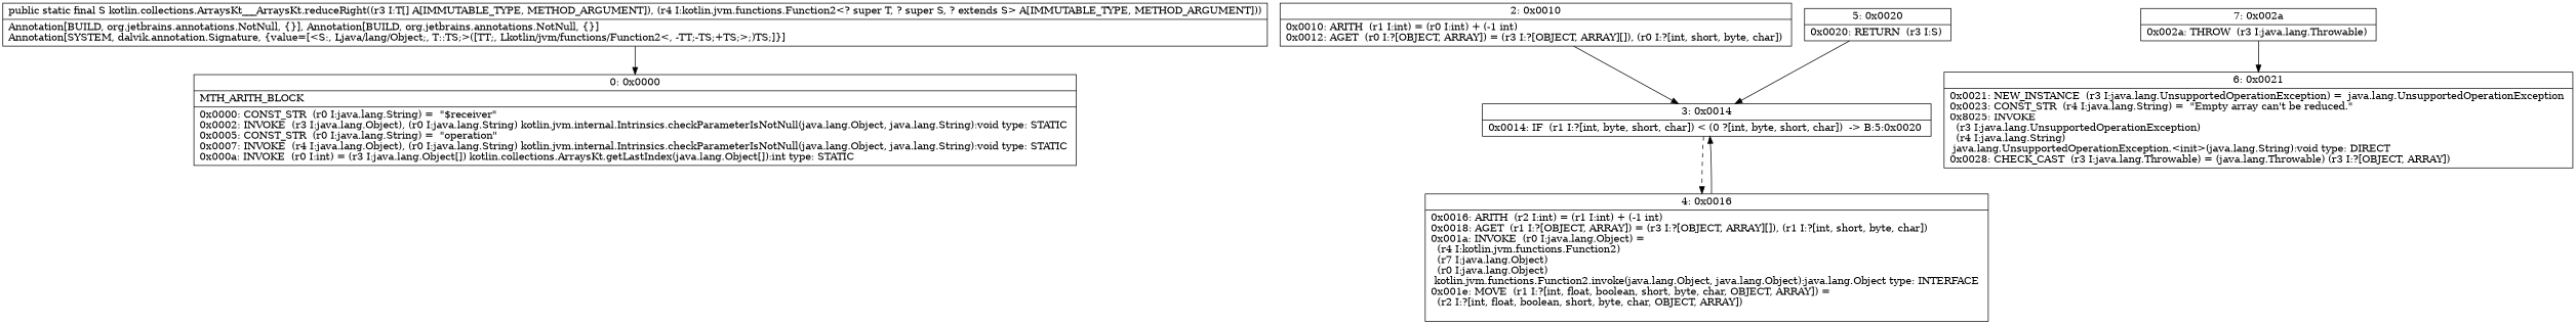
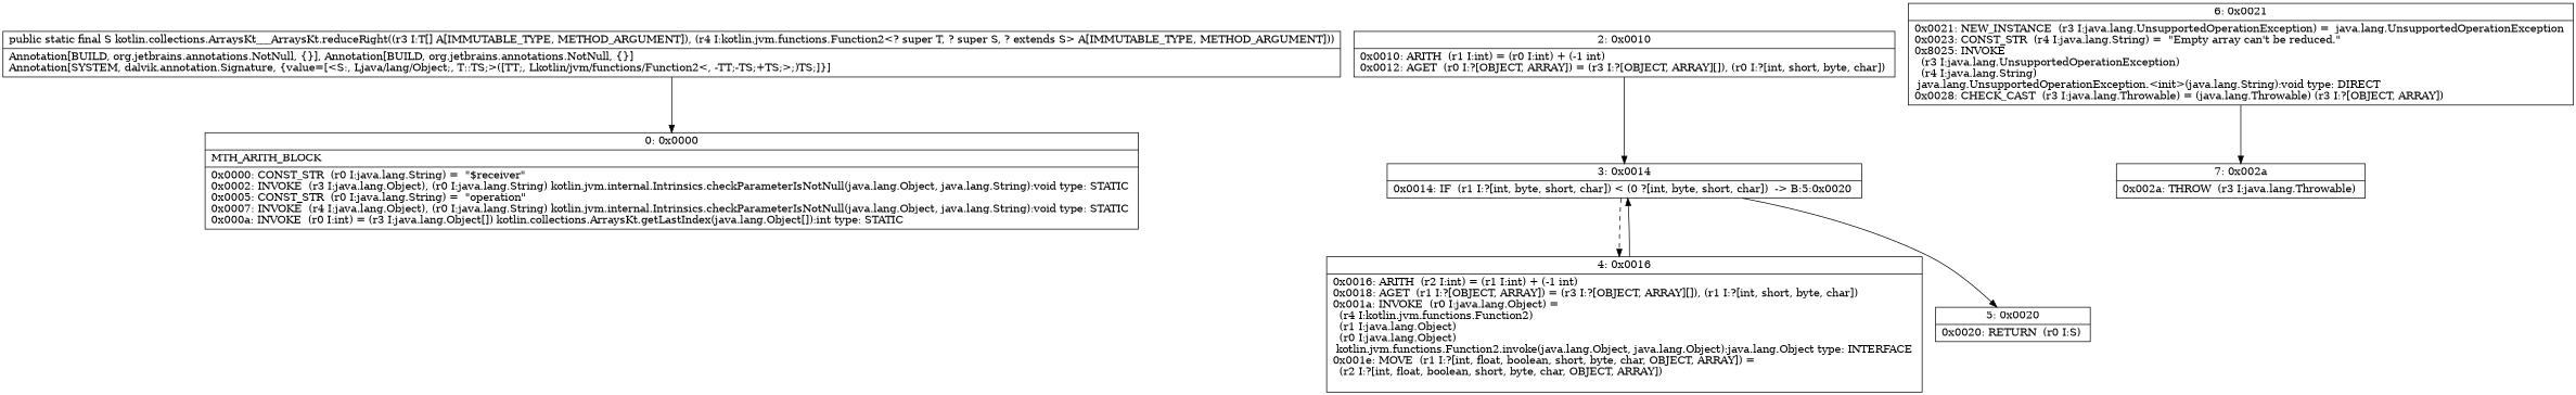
  digraph {
    node [shape=record]
    n1 [label="{0\:\ 0x0000|MTH_ARITH_BLOCK\l|0x0000: CONST_STR  (r0 I:java.lang.String) =  \"$receiver\" \l0x0002: INVOKE  (r3 I:java.lang.Object), (r0 I:java.lang.String) kotlin.jvm.internal.Intrinsics.checkParameterIsNotNull(java.lang.Object, java.lang.String):void type: STATIC \l0x0005: CONST_STR  (r0 I:java.lang.String) =  \"operation\" \l0x0007: INVOKE  (r4 I:java.lang.Object), (r0 I:java.lang.String) kotlin.jvm.internal.Intrinsics.checkParameterIsNotNull(java.lang.Object, java.lang.String):void type: STATIC \l0x000a: INVOKE  (r0 I:int) = (r3 I:java.lang.Object[]) kotlin.collections.ArraysKt.getLastIndex(java.lang.Object[]):int type: STATIC \l}"]
    n2 [label="{2\:\ 0x0010|0x0010: ARITH  (r1 I:int) = (r0 I:int) + (\-1 int) \l0x0012: AGET  (r0 I:?[OBJECT, ARRAY]) = (r3 I:?[OBJECT, ARRAY][]), (r0 I:?[int, short, byte, char]) \l}"]
    n3 [label="{3\:\ 0x0014|0x0014: IF  (r1 I:?[int, byte, short, char]) \< (0 ?[int, byte, short, char])  \-\> B:5:0x0020 \l}"]
    n4 [label="{6\:\ 0x0021|0x0021: NEW_INSTANCE  (r3 I:java.lang.UnsupportedOperationException) =  java.lang.UnsupportedOperationException \l0x0023: CONST_STR  (r4 I:java.lang.String) =  \"Empty array can't be reduced.\" \l0x8025: INVOKE  \l  (r3 I:java.lang.UnsupportedOperationException)\l  (r4 I:java.lang.String)\l java.lang.UnsupportedOperationException.\<init\>(java.lang.String):void type: DIRECT \l0x0028: CHECK_CAST  (r3 I:java.lang.Throwable) = (java.lang.Throwable) (r3 I:?[OBJECT, ARRAY]) \l}"]
    n5 [label="{7\:\ 0x002a|0x002a: THROW  (r3 I:java.lang.Throwable) \l}"]
-   n6 [label="{4\:\ 0x0016|0x0016: ARITH  (r2 I:int) = (r1 I:int) + (\-1 int) \l0x0018: AGET  (r1 I:?[OBJECT, ARRAY]) = (r3 I:?[OBJECT, ARRAY][]), (r1 I:?[int, short, byte, char]) \l0x001a: INVOKE  (r0 I:java.lang.Object) = \l  (r4 I:kotlin.jvm.functions.Function2)\l  (r7 I:java.lang.Object)\l  (r0 I:java.lang.Object)\l kotlin.jvm.functions.Function2.invoke(java.lang.Object, java.lang.Object):java.lang.Object type: INTERFACE \l0x001e: MOVE  (r1 I:?[int, float, boolean, short, byte, char, OBJECT, ARRAY]) = \l  (r2 I:?[int, float, boolean, short, byte, char, OBJECT, ARRAY])\l \l}"]
-   n7 [label="{5\:\ 0x0020|0x0020: RETURN  (r3 I:S) \l}"]
+   n6 [label="{4\:\ 0x0016|0x0016: ARITH  (r2 I:int) = (r1 I:int) + (\-1 int) \l0x0018: AGET  (r1 I:?[OBJECT, ARRAY]) = (r3 I:?[OBJECT, ARRAY][]), (r1 I:?[int, short, byte, char]) \l0x001a: INVOKE  (r0 I:java.lang.Object) = \l  (r4 I:kotlin.jvm.functions.Function2)\l  (r1 I:java.lang.Object)\l  (r0 I:java.lang.Object)\l kotlin.jvm.functions.Function2.invoke(java.lang.Object, java.lang.Object):java.lang.Object type: INTERFACE \l0x001e: MOVE  (r1 I:?[int, float, boolean, short, byte, char, OBJECT, ARRAY]) = \l  (r2 I:?[int, float, boolean, short, byte, char, OBJECT, ARRAY])\l \l}"]
+   n7 [label="{5\:\ 0x0020|0x0020: RETURN  (r0 I:S) \l}"]
    n8 [label="{public static final S kotlin.collections.ArraysKt___ArraysKt.reduceRight((r3 I:T[] A[IMMUTABLE_TYPE, METHOD_ARGUMENT]), (r4 I:kotlin.jvm.functions.Function2\<? super T, ? super S, ? extends S\> A[IMMUTABLE_TYPE, METHOD_ARGUMENT]))  | Annotation[BUILD, org.jetbrains.annotations.NotNull, \{\}], Annotation[BUILD, org.jetbrains.annotations.NotNull, \{\}]\lAnnotation[SYSTEM, dalvik.annotation.Signature, \{value=[\<S:, Ljava\/lang\/Object;, T::TS;\>([TT;, Lkotlin\/jvm\/functions\/Function2\<, \-TT;\-TS;+TS;\>;)TS;]\}]\l}"]
    n2 -> n3
    n3 -> n6 [style=dashed]
-   n7 -> n3
-   n5 -> n4
+   n3 -> n7
+   n4 -> n5
    n6 -> n3
    n8 -> n1
  }
